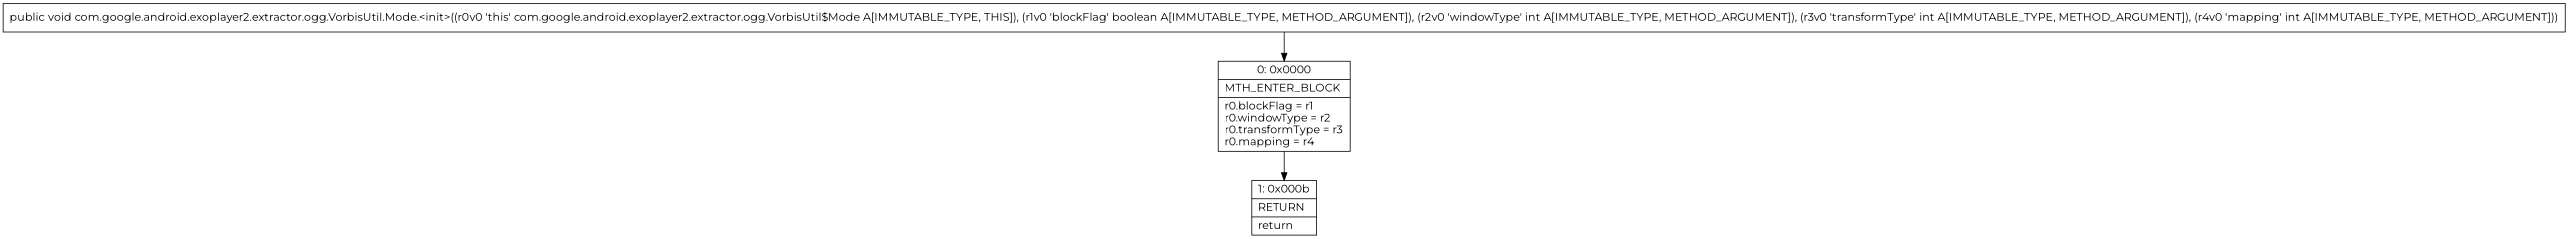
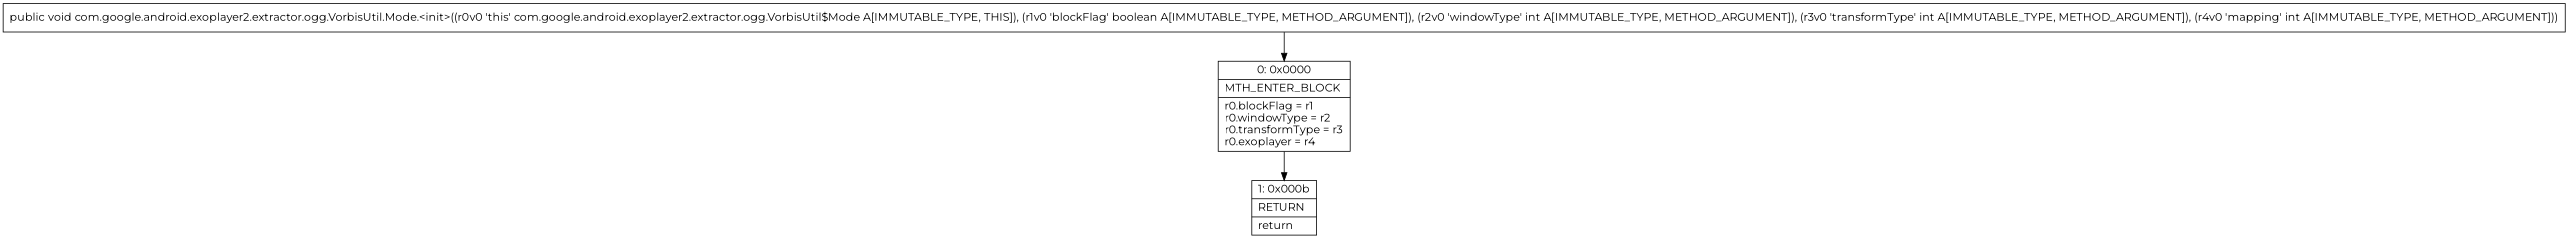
  digraph {
    fontname=Montserrat
    node [shape=record fontname=Montserrat]
    edge [fontname=Montserrat]
-   n1 [label="{0\:\ 0x0000|MTH_ENTER_BLOCK\l|r0.blockFlag = r1\lr0.windowType = r2\lr0.transformType = r3\lr0.mapping = r4\l}"]
+   n1 [label="{0\:\ 0x0000|MTH_ENTER_BLOCK\l|r0.blockFlag = r1\lr0.windowType = r2\lr0.transformType = r3\lr0.exoplayer = r4\l}"]
    n2 [label="{1\:\ 0x000b|RETURN\l|return\l}"]
    n3 [label="{public void com.google.android.exoplayer2.extractor.ogg.VorbisUtil.Mode.\<init\>((r0v0 'this' com.google.android.exoplayer2.extractor.ogg.VorbisUtil$Mode A[IMMUTABLE_TYPE, THIS]), (r1v0 'blockFlag' boolean A[IMMUTABLE_TYPE, METHOD_ARGUMENT]), (r2v0 'windowType' int A[IMMUTABLE_TYPE, METHOD_ARGUMENT]), (r3v0 'transformType' int A[IMMUTABLE_TYPE, METHOD_ARGUMENT]), (r4v0 'mapping' int A[IMMUTABLE_TYPE, METHOD_ARGUMENT])) }"]
    n1 -> n2
    n3 -> n1
  }
